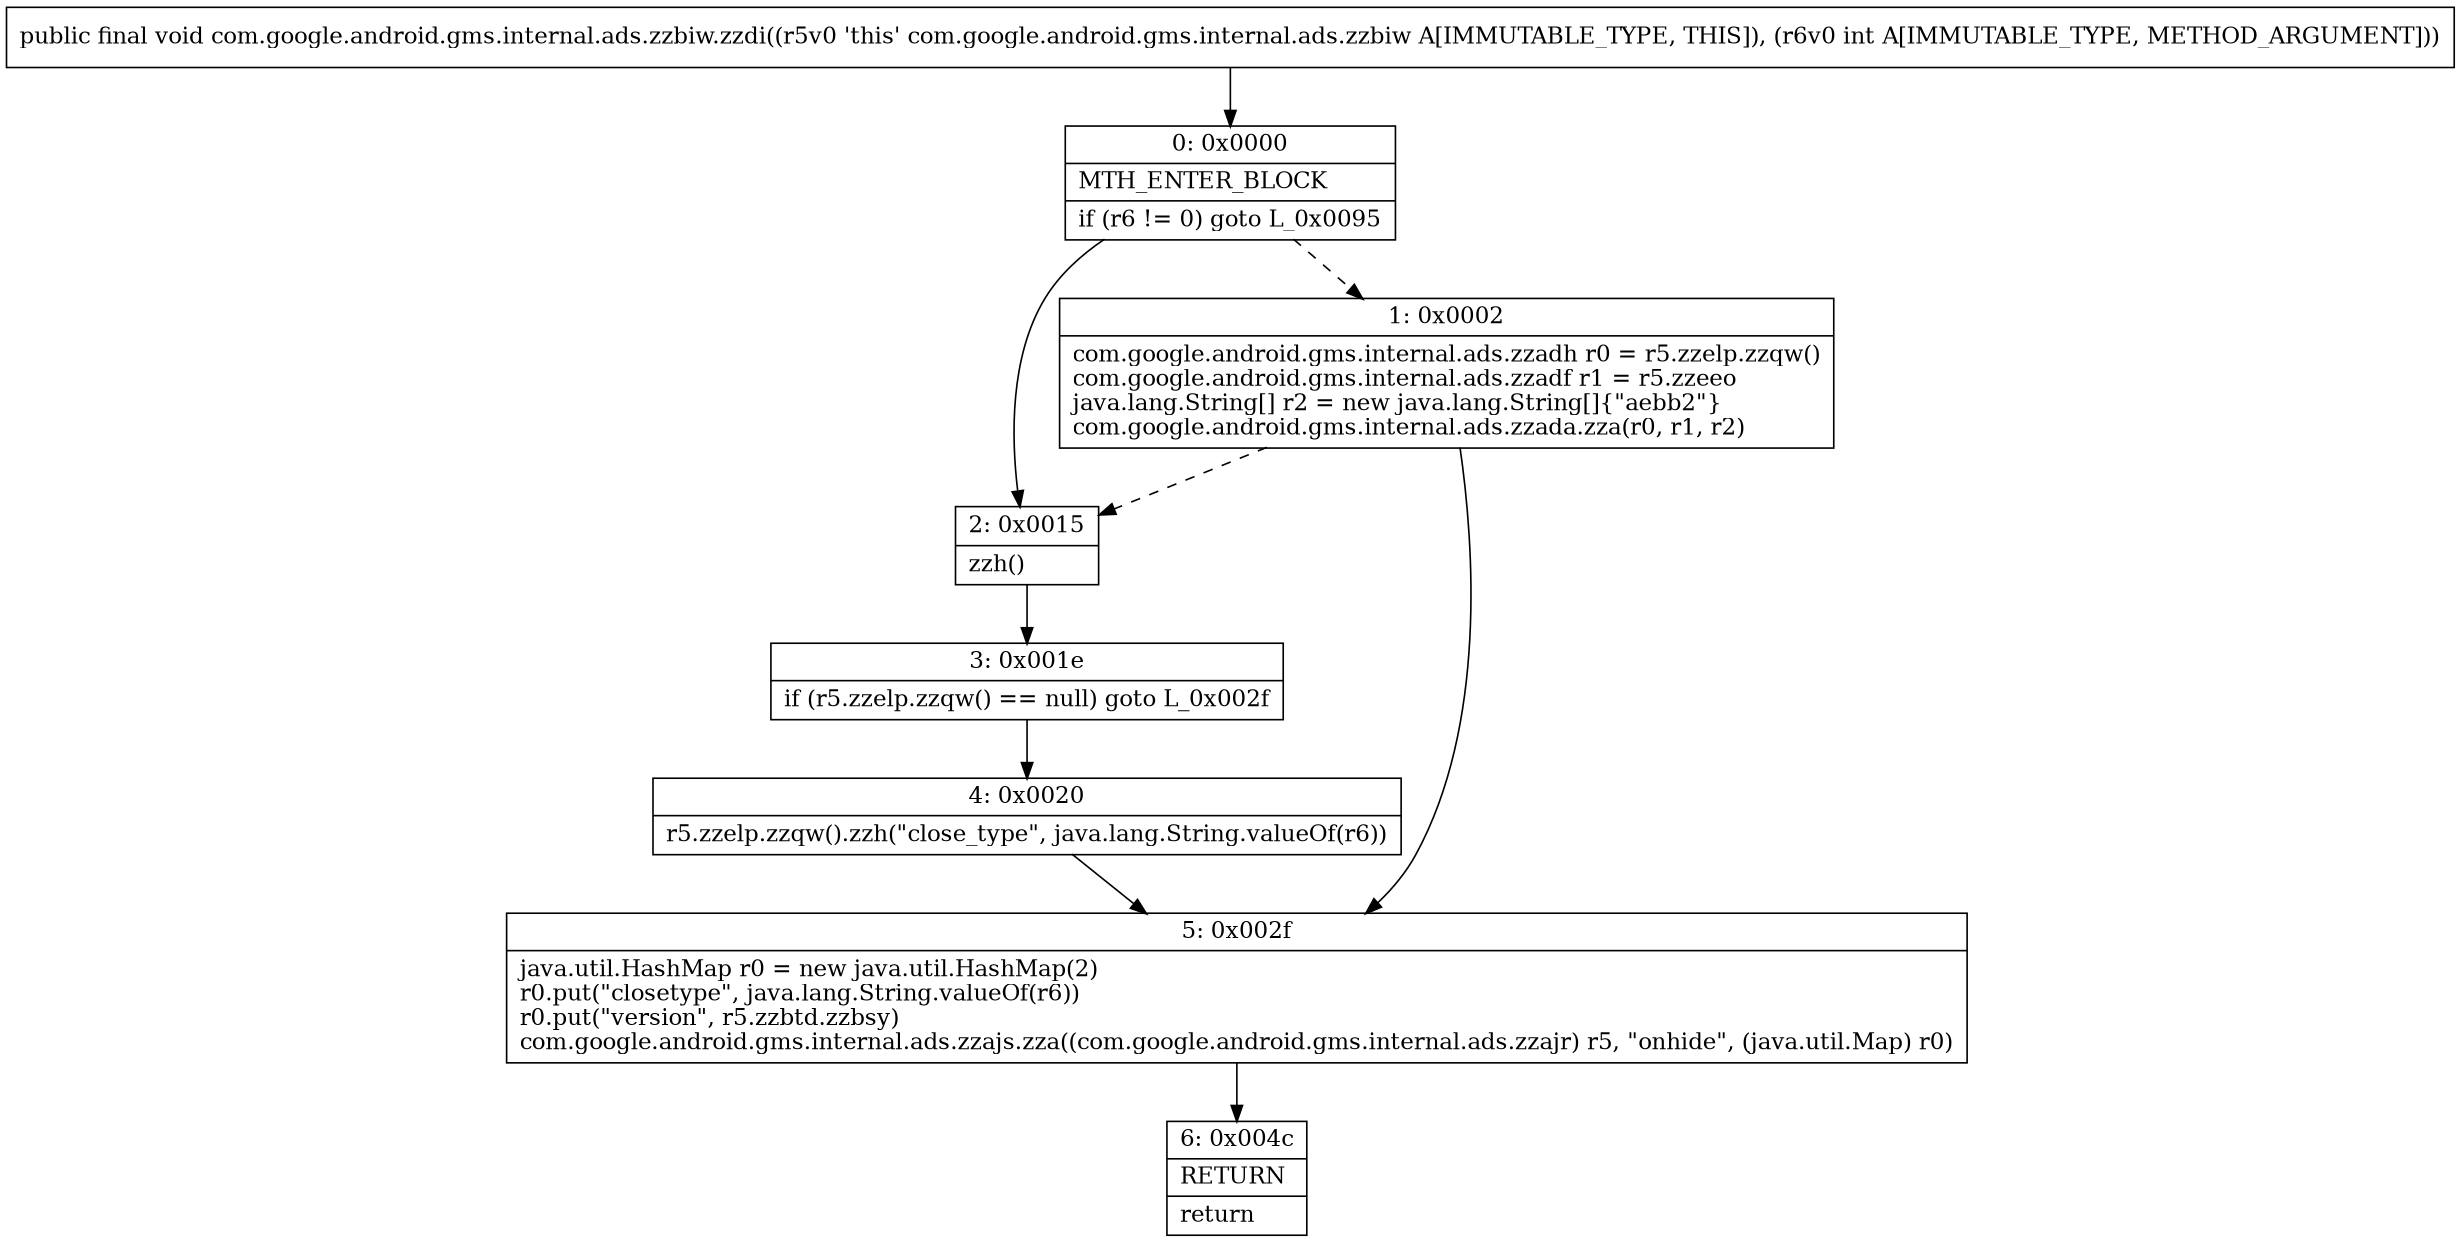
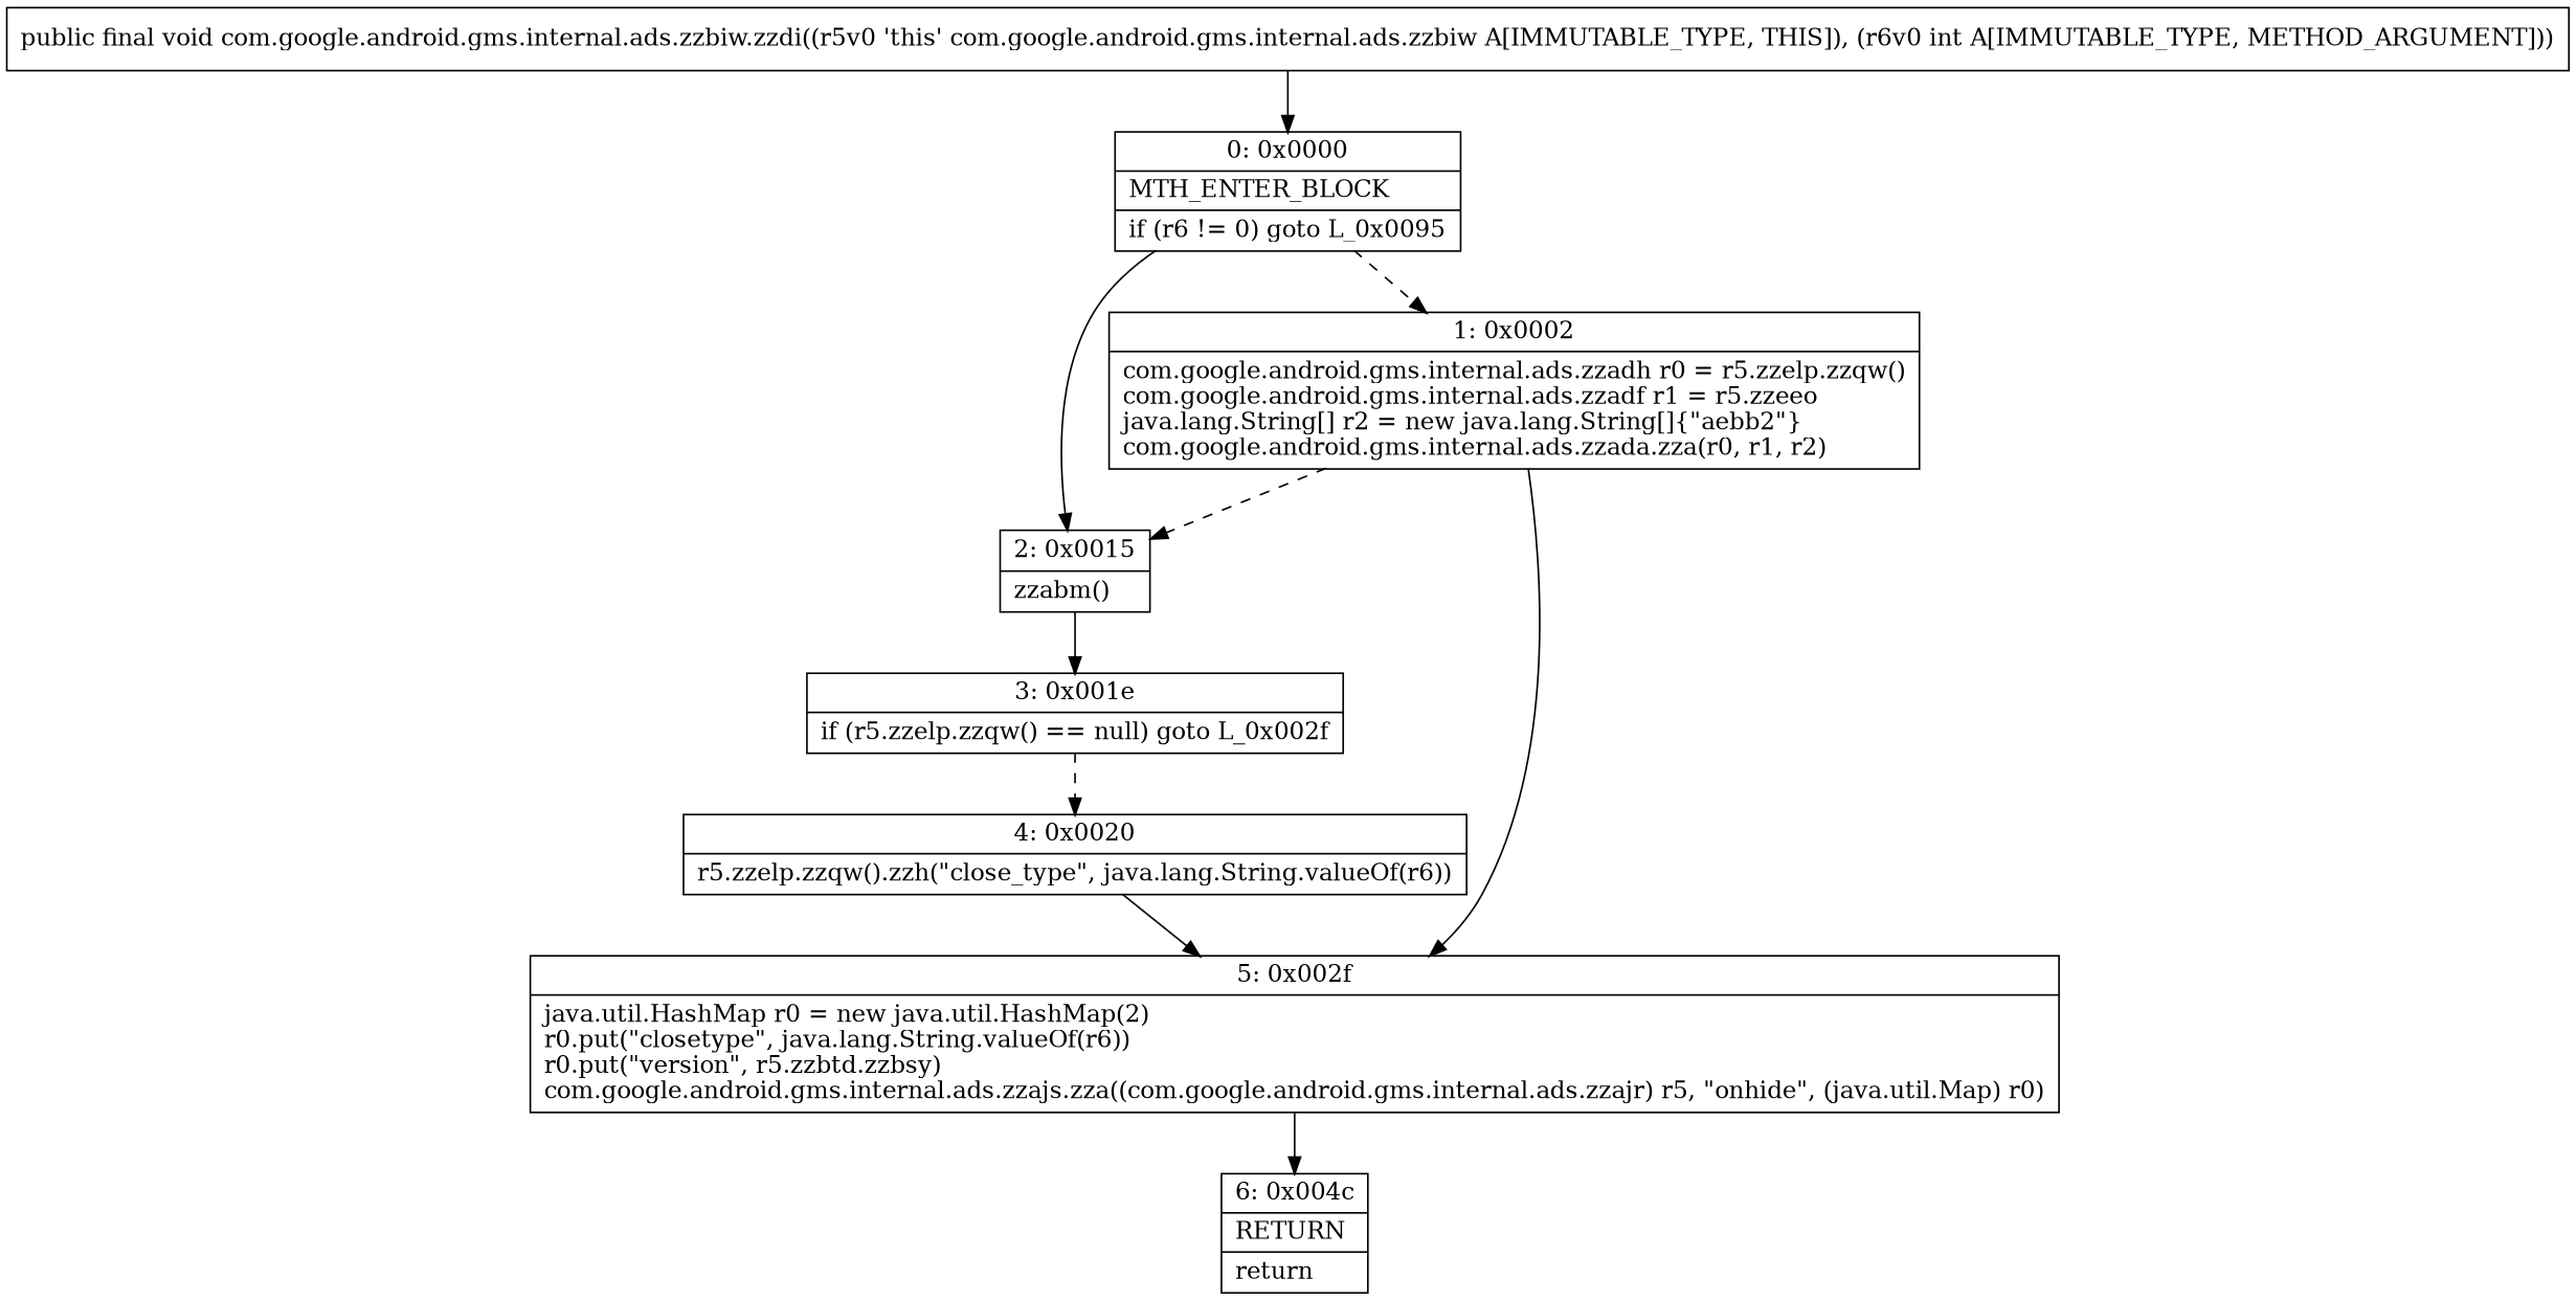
  digraph {
    node [shape=record]
    n1 [label="{0\:\ 0x0000|MTH_ENTER_BLOCK\l|if (r6 != 0) goto L_0x0095\l}"]
    n2 [label="{1\:\ 0x0002|com.google.android.gms.internal.ads.zzadh r0 = r5.zzelp.zzqw()\lcom.google.android.gms.internal.ads.zzadf r1 = r5.zzeeo\ljava.lang.String[] r2 = new java.lang.String[]\{\"aebb2\"\}\lcom.google.android.gms.internal.ads.zzada.zza(r0, r1, r2)\l}"]
-   n3 [label="{2\:\ 0x0015|zzh()\l}"]
+   n3 [label="{2\:\ 0x0015|zzabm()\l}"]
    n4 [label="{5\:\ 0x002f|java.util.HashMap r0 = new java.util.HashMap(2)\lr0.put(\"closetype\", java.lang.String.valueOf(r6))\lr0.put(\"version\", r5.zzbtd.zzbsy)\lcom.google.android.gms.internal.ads.zzajs.zza((com.google.android.gms.internal.ads.zzajr) r5, \"onhide\", (java.util.Map) r0)\l}"]
    n5 [label="{3\:\ 0x001e|if (r5.zzelp.zzqw() == null) goto L_0x002f\l}"]
    n6 [label="{4\:\ 0x0020|r5.zzelp.zzqw().zzh(\"close_type\", java.lang.String.valueOf(r6))\l}"]
    n7 [label="{6\:\ 0x004c|RETURN\l|return\l}"]
    n8 [label="{public final void com.google.android.gms.internal.ads.zzbiw.zzdi((r5v0 'this' com.google.android.gms.internal.ads.zzbiw A[IMMUTABLE_TYPE, THIS]), (r6v0 int A[IMMUTABLE_TYPE, METHOD_ARGUMENT])) }"]
    n1 -> n2 [style=dashed]
    n1 -> n3
    n2 -> n3 [style=dashed]
    n2 -> n4
    n3 -> n5
    n4 -> n7
-   n5 -> n6 [style=solid]
+   n5 -> n6 [style=dashed]
    n6 -> n4
    n8 -> n1
  }
